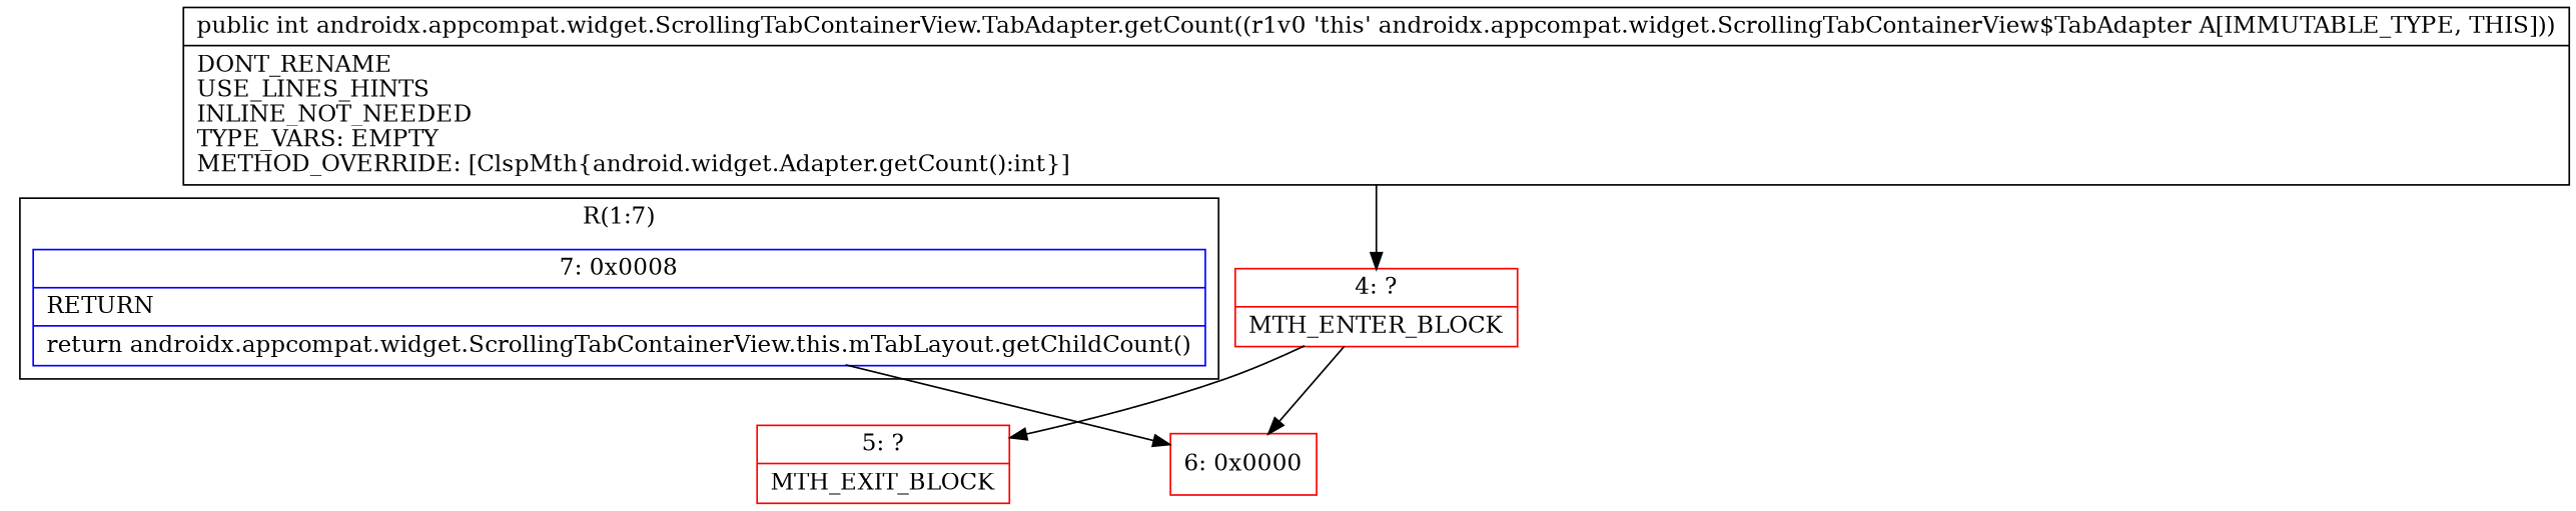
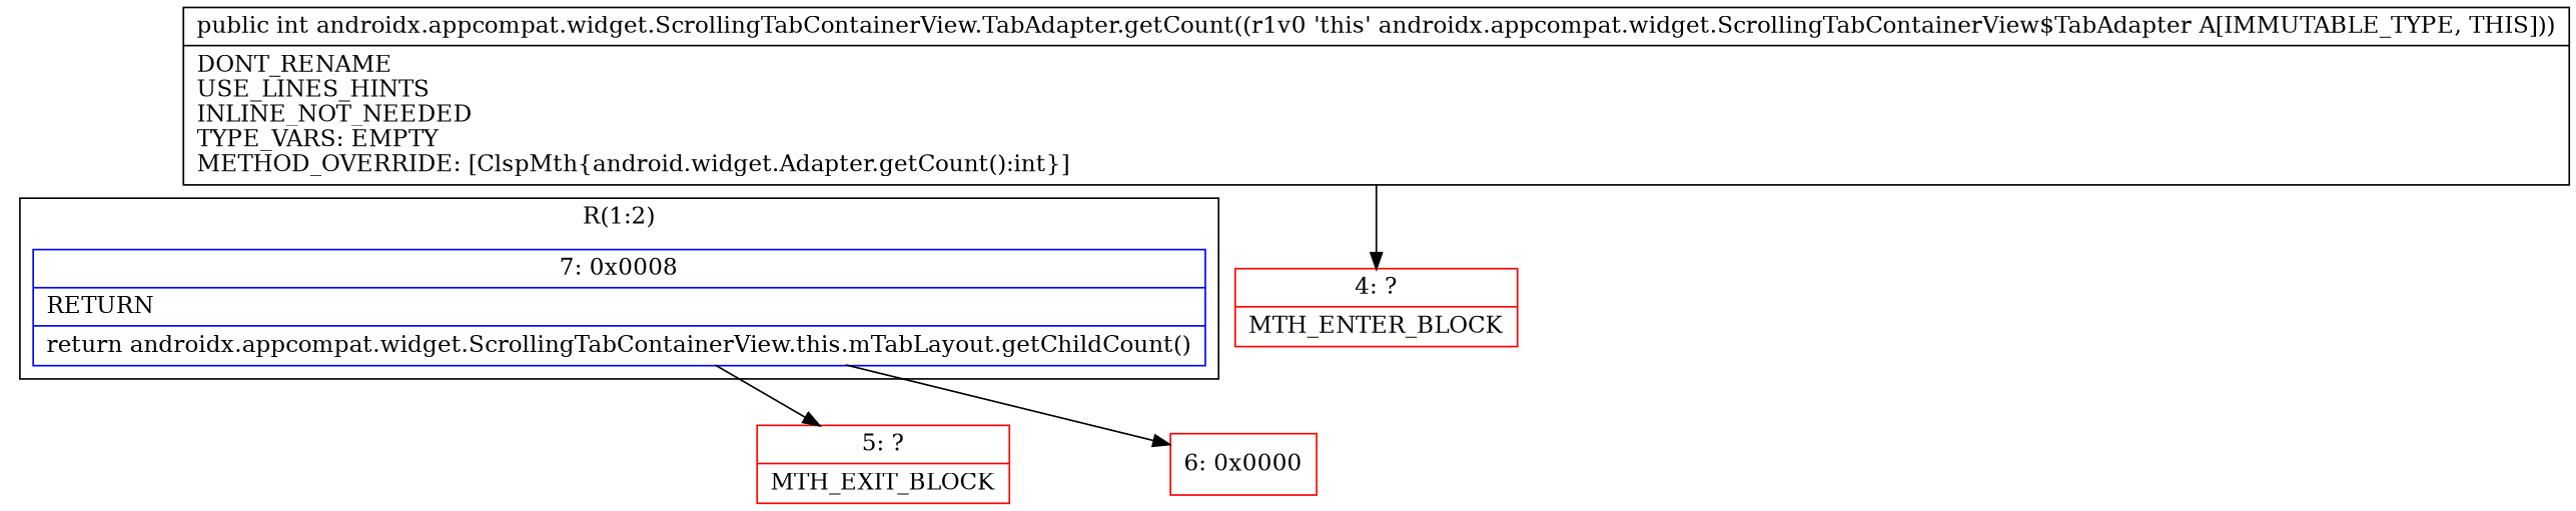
  digraph {
    node [color=red shape=record]
    n1 [color=blue label="{7\:\ 0x0008|RETURN\l|return androidx.appcompat.widget.ScrollingTabContainerView.this.mTabLayout.getChildCount()\l}"]
    n2 [label="{5\:\ ?|MTH_EXIT_BLOCK\l}"]
    n3 [label="{6\:\ 0x0000}"]
    n4 [label="{4\:\ ?|MTH_ENTER_BLOCK\l}"]
    n5 [label="{public int androidx.appcompat.widget.ScrollingTabContainerView.TabAdapter.getCount((r1v0 'this' androidx.appcompat.widget.ScrollingTabContainerView$TabAdapter A[IMMUTABLE_TYPE, THIS]))  | DONT_RENAME\lUSE_LINES_HINTS\lINLINE_NOT_NEEDED\lTYPE_VARS: EMPTY\lMETHOD_OVERRIDE: [ClspMth\{android.widget.Adapter.getCount():int\}]\l}" color=""]
    subgraph cluster_1 {
-     label="R(1:7)"
+     label="R(1:2)"
      n1
    }
-   n4 -> n2
+   n1 -> n2
    n1 -> n3
-   n4 -> n3
    n5 -> n4
  }
